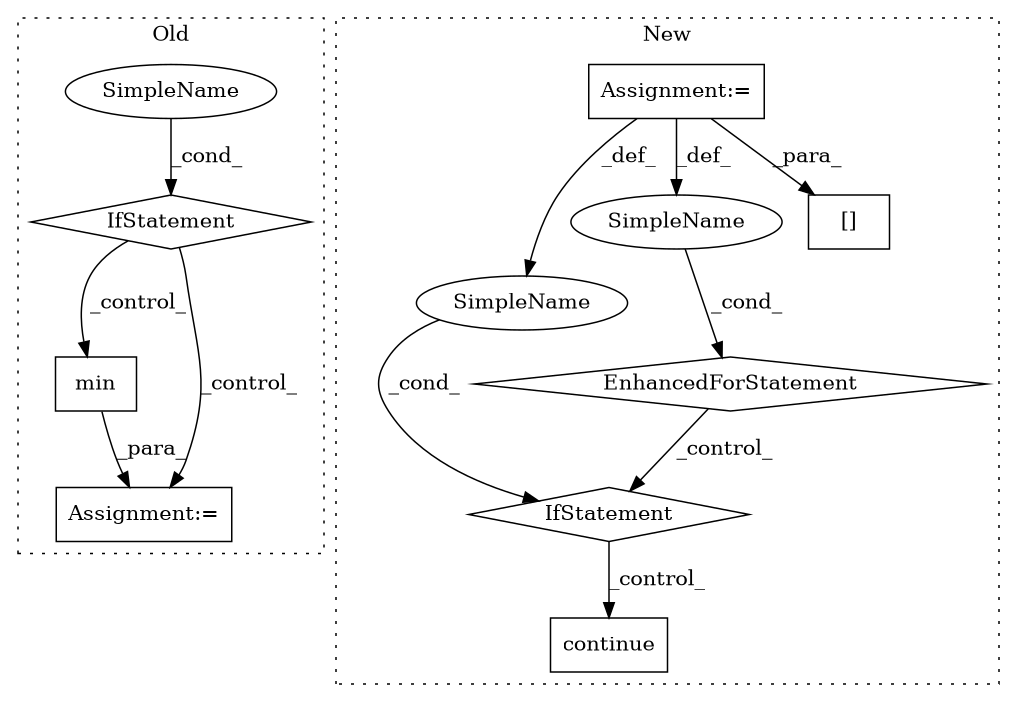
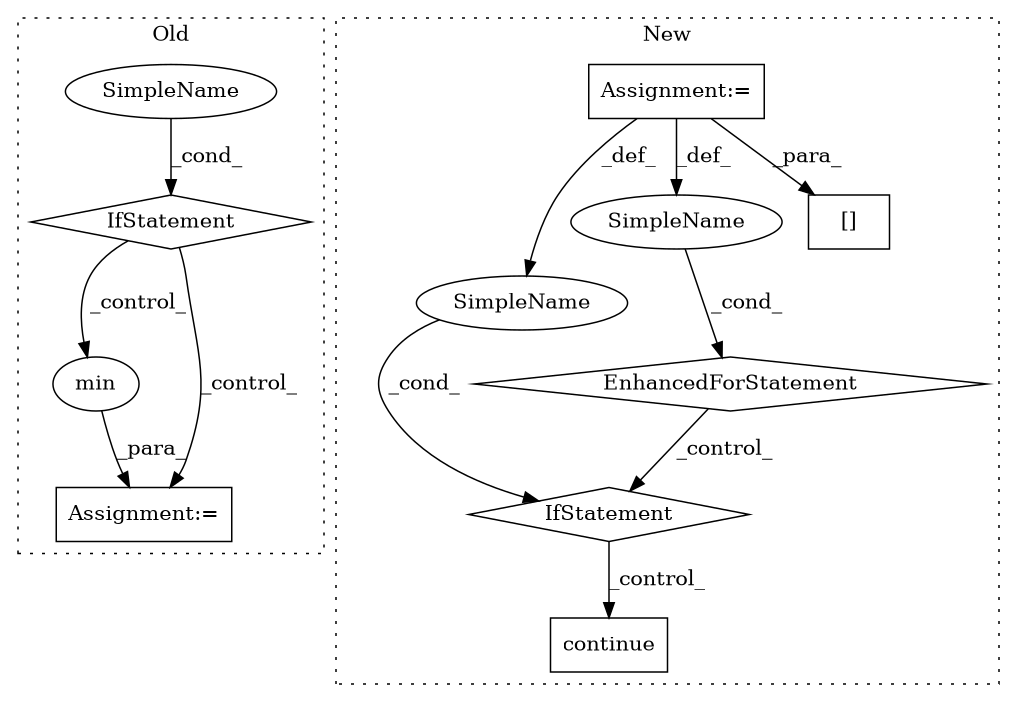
  digraph {
    node [a=42 shape=box]
-   n1 [a=32 l="4,1" label=min s="10666,10710"]
+   n1 [a=32 l="4,1" label=min s="10666,10710" shape=ellipse]
    n2 [a=25 l="4,2" label=IfStatement s="10607,10642" shape=diamond]
    n3 [label=SimpleName shape=ellipse]
    n4 [a=7 l=1 label="Assignment:=" s=10665]
    n5 [a=18 l=9 label=continue s=10497]
    n6 [a=70 l="69,2" label=EnhancedForStatement s="10314,10409" shape=diamond]
    n7 [a=25 l="12,2" label=IfStatement s="10421,10483" shape=diamond]
    n8 [label=SimpleName shape=ellipse]
    n9 [l=1 label=SimpleName s=10387 shape=ellipse]
    n10 [a=7 l="69,2" label="Assignment:=" s="10314,10409"]
    n11 [a=2 l="13,1" label="[]" s="10525,10539"]
    subgraph cluster_1 {
      label=Old
      style=dotted
      n1
      n2
      n3
      n4
    }
    subgraph cluster_2 {
      label=New
      style=dotted
      n5
      n6
      n7
      n8
      n9
      n10
      n11
    }
    n1 -> n4 [label=_para_]
    n2 -> n1 [label=_control_]
    n2 -> n4 [label=_control_]
    n3 -> n2 [label=_cond_]
    n6 -> n7 [label=_control_]
    n7 -> n5 [label=_control_]
    n8 -> n7 [label=_cond_]
    n9 -> n6 [label=_cond_]
    n10 -> n8 [label=_def_]
    n10 -> n9 [label=_def_]
    n10 -> n11 [label=_para_]
  }
